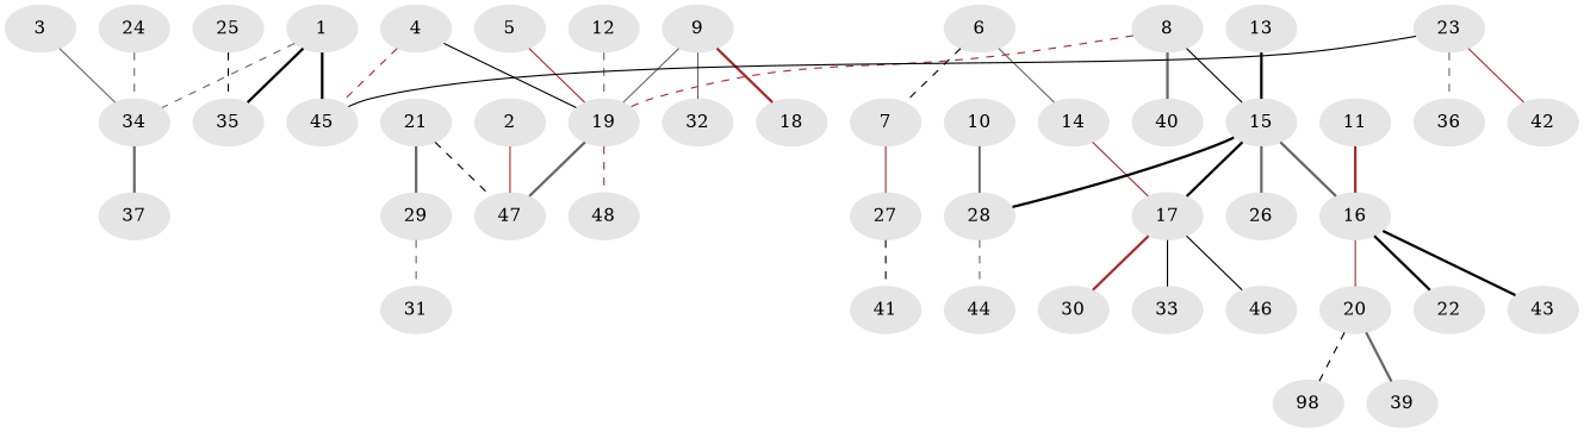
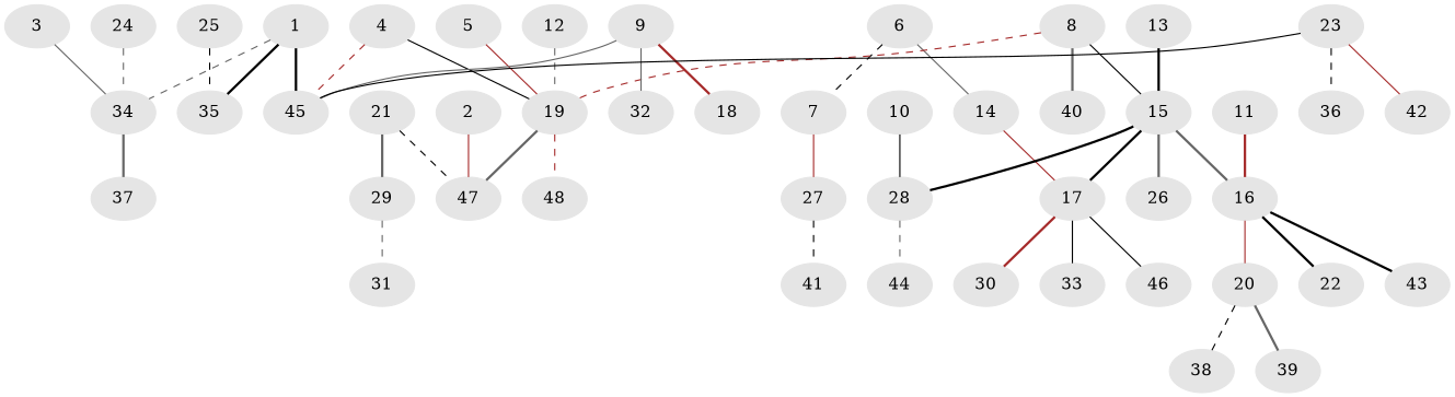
  graph {
    node [color=gray90 style=filled]
    edge [color=black style=bold weight=1.0]
    1
    34
    35
    45
    4
    19
    37
    2
    47
    3
    48
    5
    6
    7
    14
    27
    17
    41
    8
    15
    40
    28
    16
    26
    9
    18
    32
    10
    44
    11
    20
    22
    43
    12
    13
    30
    33
    46
-   38 [label=98]
+   38
    39
    21
    29
    31
    23
    36
    42
    24
    25
    1 -- 34 [color=gray40 style=dashed]
    1 -- 35
    1 -- 45
    34 -- 37 [color=gray40]
    4 -- 45 [color=brown style=dashed]
    4 -- 19 [style=solid]
    19 -- 47 [color=gray40]
    19 -- 48 [color=brown style=dashed]
    2 -- 47 [color=brown style=solid]
    3 -- 34 [color=gray40 style=solid]
    5 -- 19 [color=brown style=solid]
    6 -- 7 [style=dashed]
    6 -- 14 [color=gray40 style=solid]
    7 -- 27 [color=brown style=solid]
    14 -- 17 [color=brown style=solid]
    27 -- 41 [style=dashed]
    17 -- 30 [color=brown]
    17 -- 33 [style=solid]
    17 -- 46 [style=solid]
    8 -- 19 [color=brown style=dashed]
    8 -- 15 [style=solid]
    8 -- 40 [color=gray40]
    15 -- 17
    15 -- 28
    15 -- 16 [color=gray40]
    15 -- 26 [color=gray40]
    28 -- 44 [color=gray40 style=dashed]
    16 -- 20 [color=brown style=solid]
    16 -- 22
    16 -- 43
-   9 -- 19 [color=gray40 style=solid]
+   9 -- 45 [color=gray40 style=solid]
    9 -- 18 [color=brown]
    9 -- 32 [color=gray40 style=solid]
    10 -- 28 [style=solid]
    11 -- 16 [color=brown]
    20 -- 38 [style=dashed]
    20 -- 39 [color=gray40]
    12 -- 19 [color=gray40 style=dashed]
    13 -- 15
    21 -- 47 [style=dashed]
    21 -- 29 [color=gray40]
    29 -- 31 [color=gray40 style=dashed]
    23 -- 45 [style=solid]
-   23 -- 36 [color=gray40 style=dashed]
+   23 -- 36 [style=dashed]
    23 -- 42 [color=brown style=solid]
    24 -- 34 [color=gray40 style=dashed]
    25 -- 35 [style=dashed]
  }
